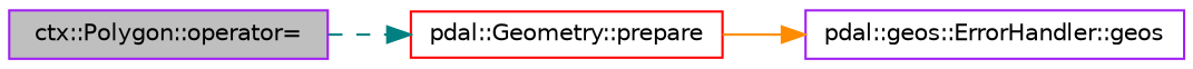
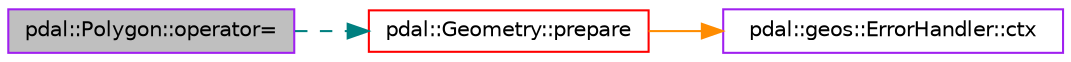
  digraph {
    rankdir=LR
    node [color=purple fillcolor=white fontname=Helvetica fontsize=10 shape=record style=filled]
    edge [fontname=Helvetica fontsize=10 labelfontname=Helvetica labelfontsize=10]
-   n1 [fillcolor=grey75 fontcolor=black height=0.2 label="ctx::Polygon::operator=" width=0.4]
+   n1 [fillcolor=grey75 fontcolor=black height=0.2 label="pdal::Polygon::operator=" width=0.4]
    n2 [color=red height=0.2 label="pdal::Geometry::prepare" width=0.4]
-   n3 [height=0.2 label="pdal::geos::ErrorHandler::geos" width=0.4]
+   n3 [height=0.2 label="pdal::geos::ErrorHandler::ctx" width=0.4]
    n1 -> n2 [color=teal style=dashed]
    n2 -> n3 [color=darkorange style=solid]
  }
